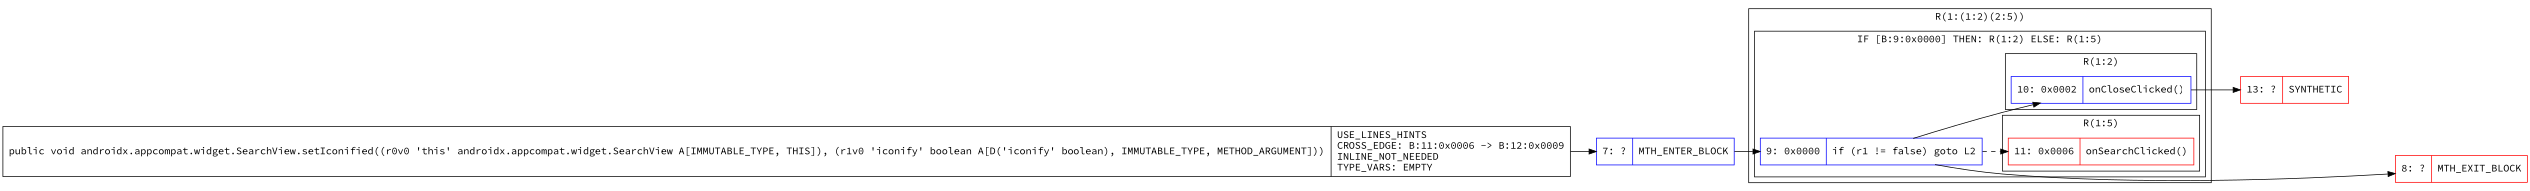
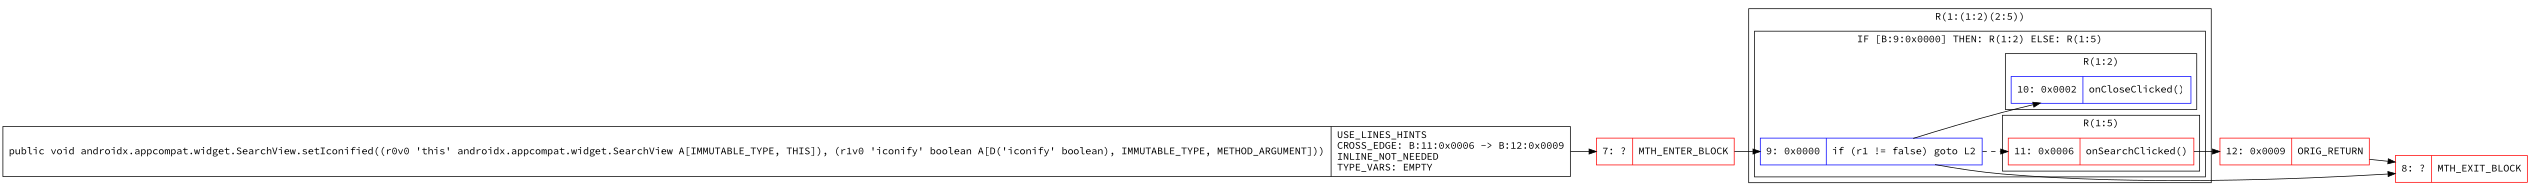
  digraph {
    fontname="Source Code Pro"
    rankdir=LR
    node [color=red fontname="Source Code Pro" shape=record]
    edge [fontname="Source Code Pro"]
    n1 [color=blue label="{10\:\ 0x0002|onCloseClicked()\l}"]
    n2 [label="{11\:\ 0x0006|onSearchClicked()\l}"]
    n3 [color=blue label="{9\:\ 0x0000|if (r1 != false) goto L2\l}"]
-   n4 [label="{13\:\ ?|SYNTHETIC\l}"]
+   n5 [label="{12\:\ 0x0009|ORIG_RETURN\l}"]
    n6 [label="{8\:\ ?|MTH_EXIT_BLOCK\l}"]
-   n7 [color=blue label="{7\:\ ?|MTH_ENTER_BLOCK\l}"]
+   n7 [label="{7\:\ ?|MTH_ENTER_BLOCK\l}"]
    n8 [label="{public void androidx.appcompat.widget.SearchView.setIconified((r0v0 'this' androidx.appcompat.widget.SearchView A[IMMUTABLE_TYPE, THIS]), (r1v0 'iconify' boolean A[D('iconify' boolean), IMMUTABLE_TYPE, METHOD_ARGUMENT]))  | USE_LINES_HINTS\lCROSS_EDGE: B:11:0x0006 \-\> B:12:0x0009\lINLINE_NOT_NEEDED\lTYPE_VARS: EMPTY\l}" color=""]
    subgraph cluster_1 {
      label="R(1:(1:2)(2:5))"
      subgraph cluster_2 {
        label="IF [B:9:0x0000] THEN: R(1:2) ELSE: R(1:5)"
        n3
        subgraph cluster_3 {
          label="R(1:2)"
          n1
        }
        subgraph cluster_4 {
          label="R(1:5)"
          n2
        }
      }
    }
-   n1 -> n4
+   n2 -> n5
    n3 -> n1
    n3 -> n2 [style=dashed]
    n3 -> n6
+   n5 -> n6
    n7 -> n3
    n8 -> n7
  }
